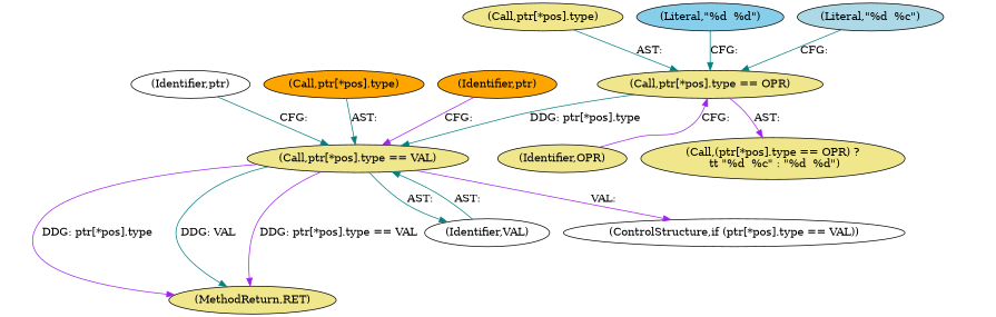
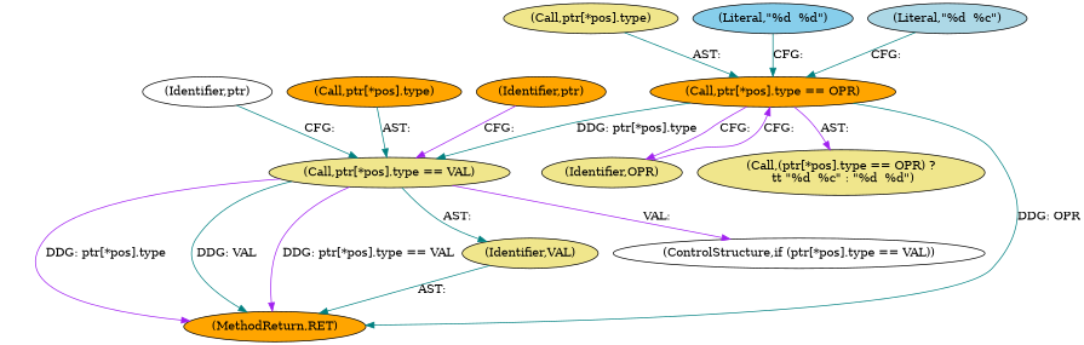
  digraph {
    node [fillcolor=khaki style=filled]
    edge [color=teal]
-   n1 [label="(Call,ptr[*pos].type == OPR)"]
+   n1 [fillcolor=orange label="(Call,ptr[*pos].type == OPR)"]
    n2 [label="(Call,ptr[*pos].type == VAL)"]
    n3 [label="(Identifier,OPR)"]
    n4 [label="(Call,(ptr[*pos].type == OPR) ?\n \t\t \"%d  %c\" : \"%d  %d\")"]
-   n5 [label="(MethodReturn,RET)"]
-   n6 [fillcolor=white label="(Identifier,VAL)"]
+   n5 [fillcolor=orange label="(MethodReturn,RET)"]
+   n6 [label="(Identifier,VAL)"]
    n7 [fillcolor=white label="(ControlStructure,if (ptr[*pos].type == VAL))"]
    n8 [fillcolor=white label="(Identifier,ptr)"]
    n9 [label="(Call,ptr[*pos].type)"]
    n10 [fillcolor=skyblue label="(Literal,\"%d  %d\")"]
    n11 [fillcolor=orange label="(Call,ptr[*pos].type)"]
    n12 [fillcolor=lightblue label="(Literal,\"%d  %c\")"]
    n13 [fillcolor=orange label="(Identifier,ptr)"]
    n1 -> n2 [label="DDG: ptr[*pos].type"]
+   n1 -> n3 [color=purple label="CFG: "]
    n1 -> n4 [color=purple label="AST: "]
+   n1 -> n5 [label="DDG: OPR"]
    n2 -> n5 [color=purple label="DDG: ptr[*pos].type"]
    n2 -> n5 [label="DDG: VAL"]
    n2 -> n5 [color=purple label="DDG: ptr[*pos].type == VAL"]
    n2 -> n6 [label="AST: "]
    n2 -> n7 [color=purple label="VAL: "]
    n3 -> n1 [color=purple label="CFG: "]
-   n6 -> n2 [label="AST: "]
+   n6 -> n5 [label="AST: "]
    n8 -> n2 [label="CFG: "]
    n9 -> n1 [label="AST: "]
    n10 -> n1 [label="CFG: "]
    n11 -> n2 [label="AST: "]
    n12 -> n1 [label="CFG: "]
    n13 -> n2 [color=purple label="CFG: "]
  }
